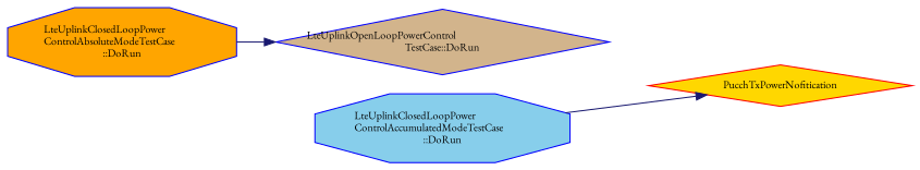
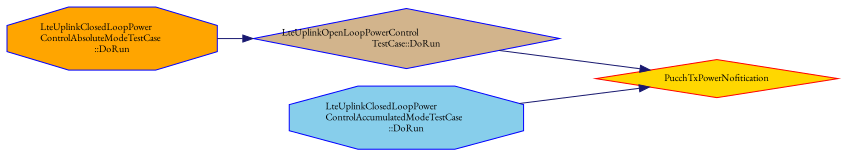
  digraph {
    fontname="EB Garamond"
    rankdir=RL
    node [color=blue fontname="EB Garamond" fontsize=10 shape=diamond style=filled]
    edge [color=midnightblue dir=back fontname="EB Garamond" fontsize=10 labelfontname=Helvetica labelfontsize=10 style=solid]
    n1 [color=red fillcolor=gold fontcolor=black height=0.2 label=PucchTxPowerNofitication width=0.4]
    n2 [fillcolor=tan height=0.2 label="LteUplinkOpenLoopPowerControl\lTestCase::DoRun" width=0.4]
    n3 [fillcolor=skyblue height=0.2 label="LteUplinkClosedLoopPower\lControlAccumulatedModeTestCase\l::DoRun" shape=octagon width=0.4]
    n4 [fillcolor=orange height=0.2 label="LteUplinkClosedLoopPower\lControlAbsoluteModeTestCase\l::DoRun" shape=octagon width=0.4]
+   n1 -> n2
    n1 -> n3
    n2 -> n4
  }
